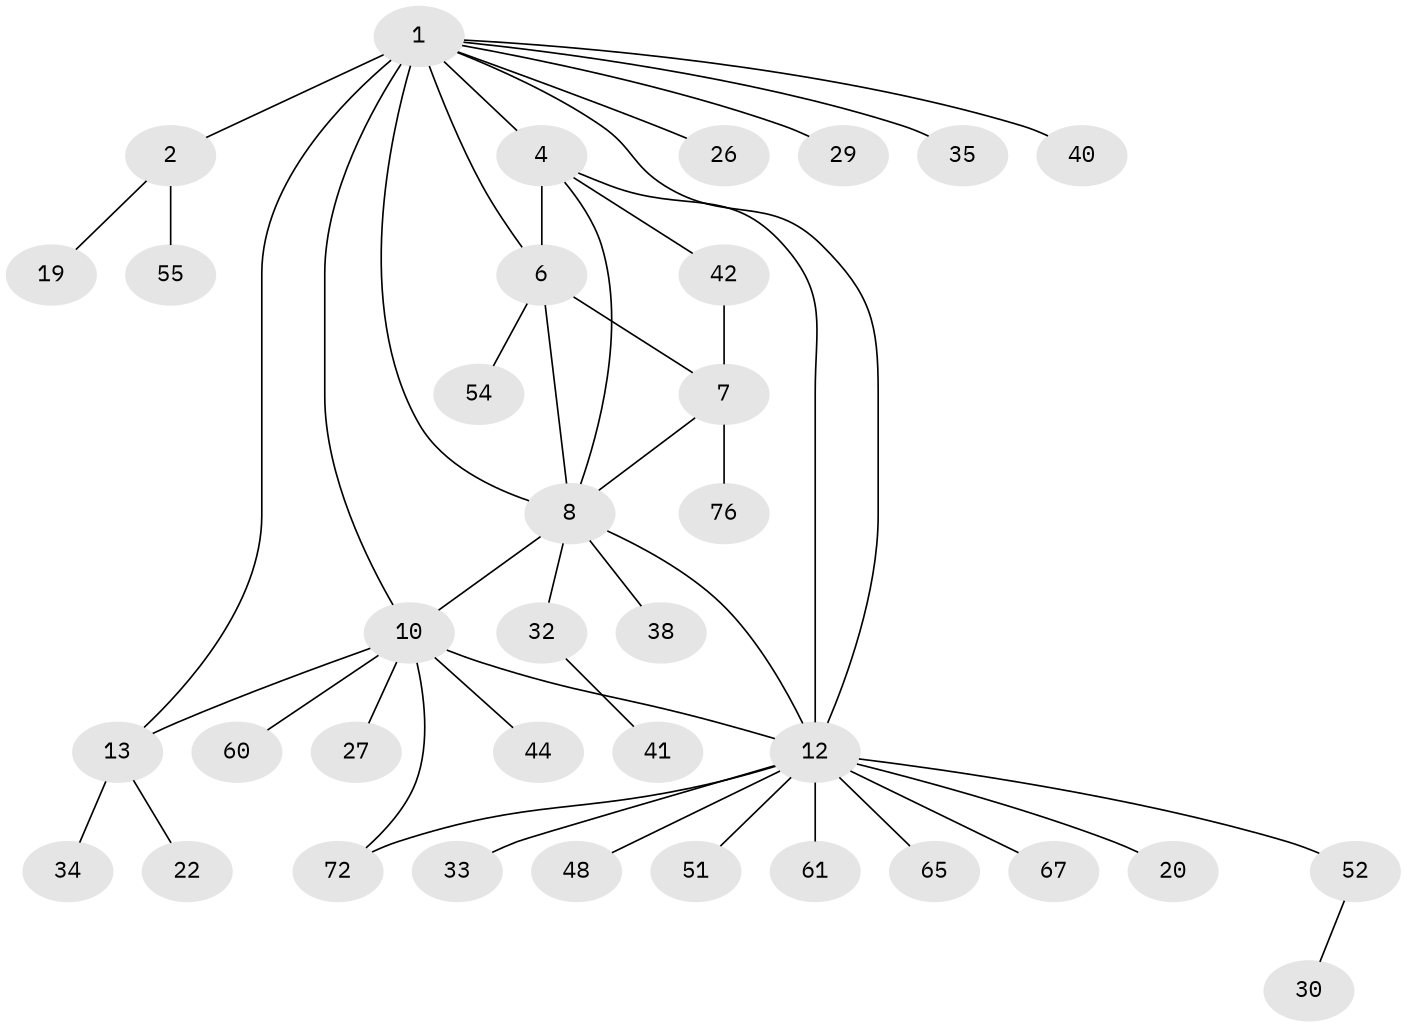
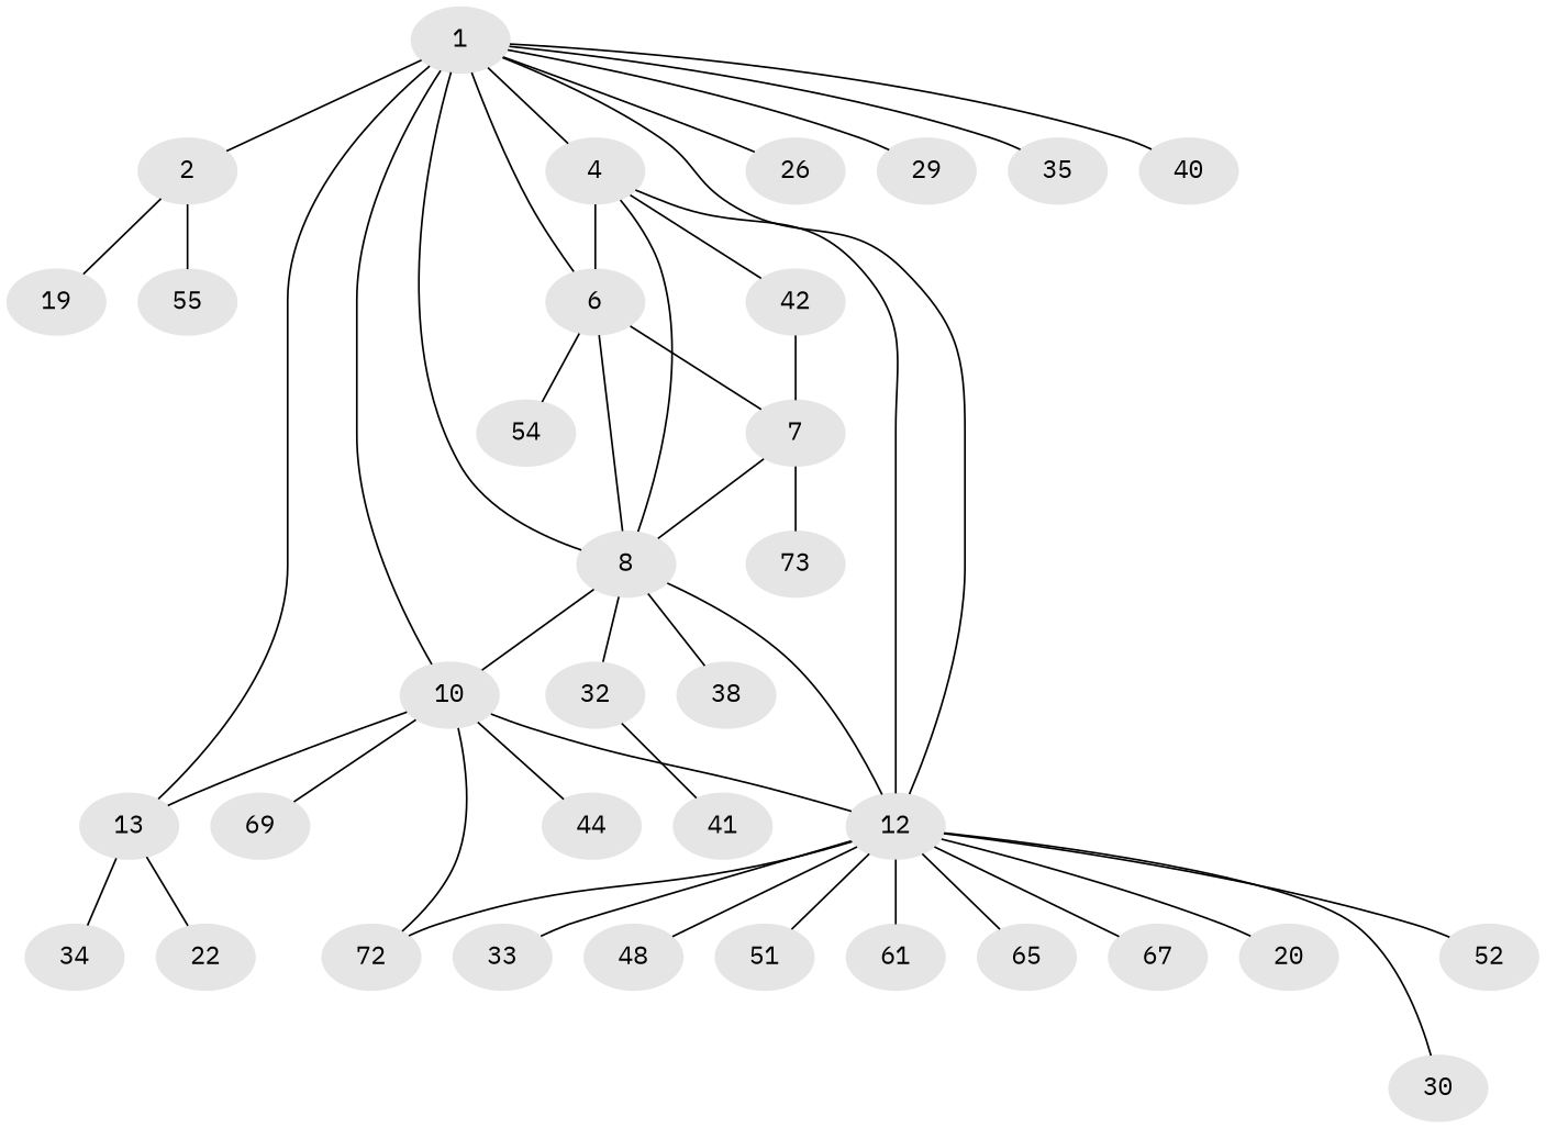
  graph {
    fontname="IBM Plex Mono"
    node [color=gray90 fontname="IBM Plex Mono" style=filled]
    edge [fontname="IBM Plex Mono"]
    1 [super="+25+16+3"]
    2
    4 [super="+5+23"]
    6 [super="+37"]
    8 [super="+11+9+66+71"]
    10 [super="+54+14+39+21"]
    12
    13 [super="+36+49+57+68"]
    26
    29
    35
    40
    19
    55
    42
    7
    n17 [label=54 super="+31+64"]
-   73 [label=76]
+   73
    32 [super="+58+46"]
    38 [super="+56"]
-   27
    44
-   60
+   60 [label=69]
    72
    20
    30
    33
    48
    51
    52
    61
    65
    67
    22
    34
    41
    1 -- 2 [weight=2]
    1 -- 4
    1 -- 6
    1 -- 8 [weight=2]
    1 -- 10 [weight=2]
    1 -- 12
    1 -- 13
    1 -- 26
    1 -- 29
    1 -- 35
    1 -- 40
    2 -- 19
    2 -- 55
    4 -- 6 [weight=2]
    4 -- 8
    4 -- 12
    4 -- 42
    6 -- 8
    6 -- 7
    6 -- n17
    8 -- 10 [weight=2]
    8 -- 12
    8 -- 32
    8 -- 38
    10 -- 12
    10 -- 13
-   10 -- 27
    10 -- 44
    10 -- 60
    10 -- 72
    12 -- 72
    12 -- 20
-   52 -- 30
+   12 -- 30
    12 -- 33
    12 -- 48
    12 -- 51
    12 -- 52
    12 -- 61
    12 -- 65
    12 -- 67
    13 -- 22
    13 -- 34
    42 -- 7
    7 -- 8 [weight=2]
    7 -- 73
    32 -- 41
  }
